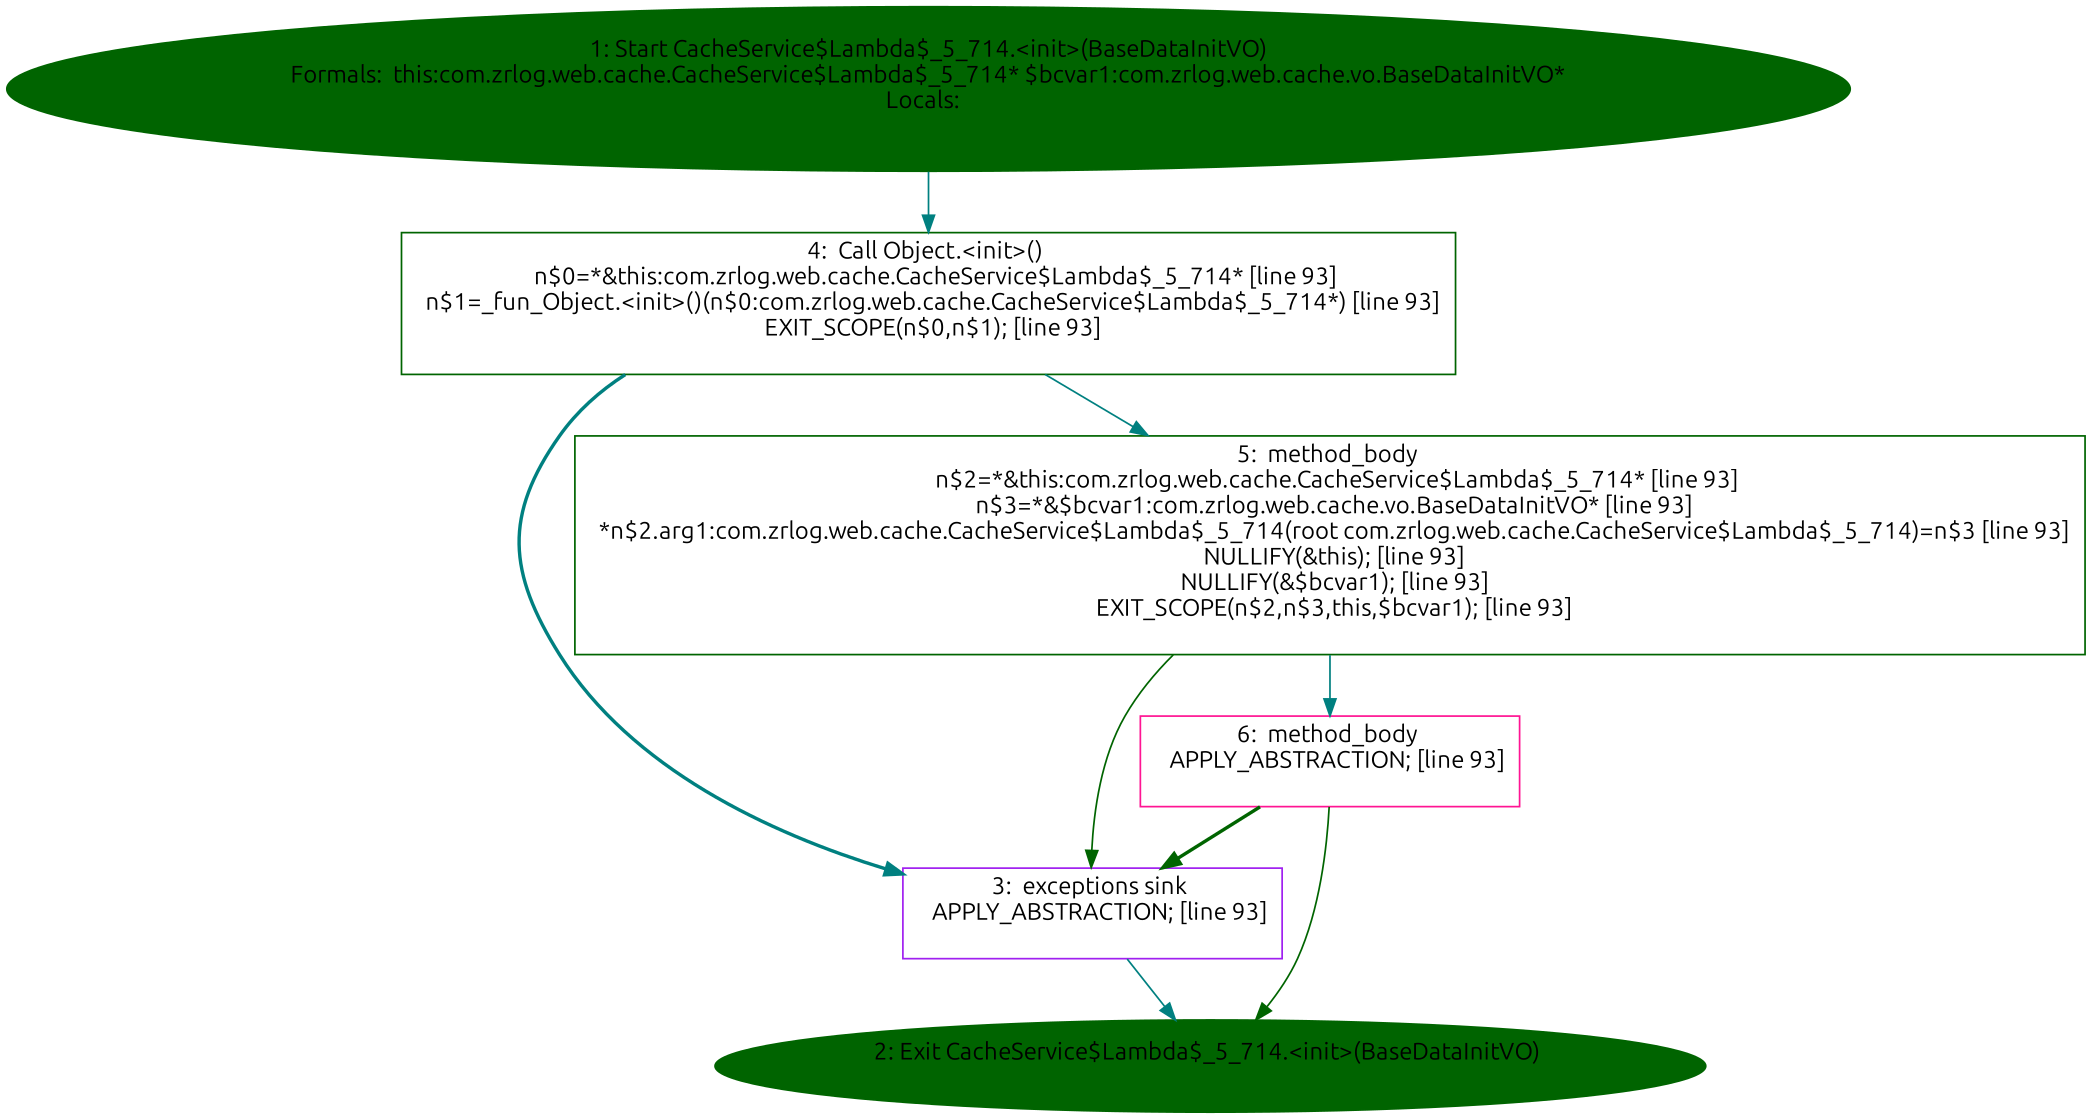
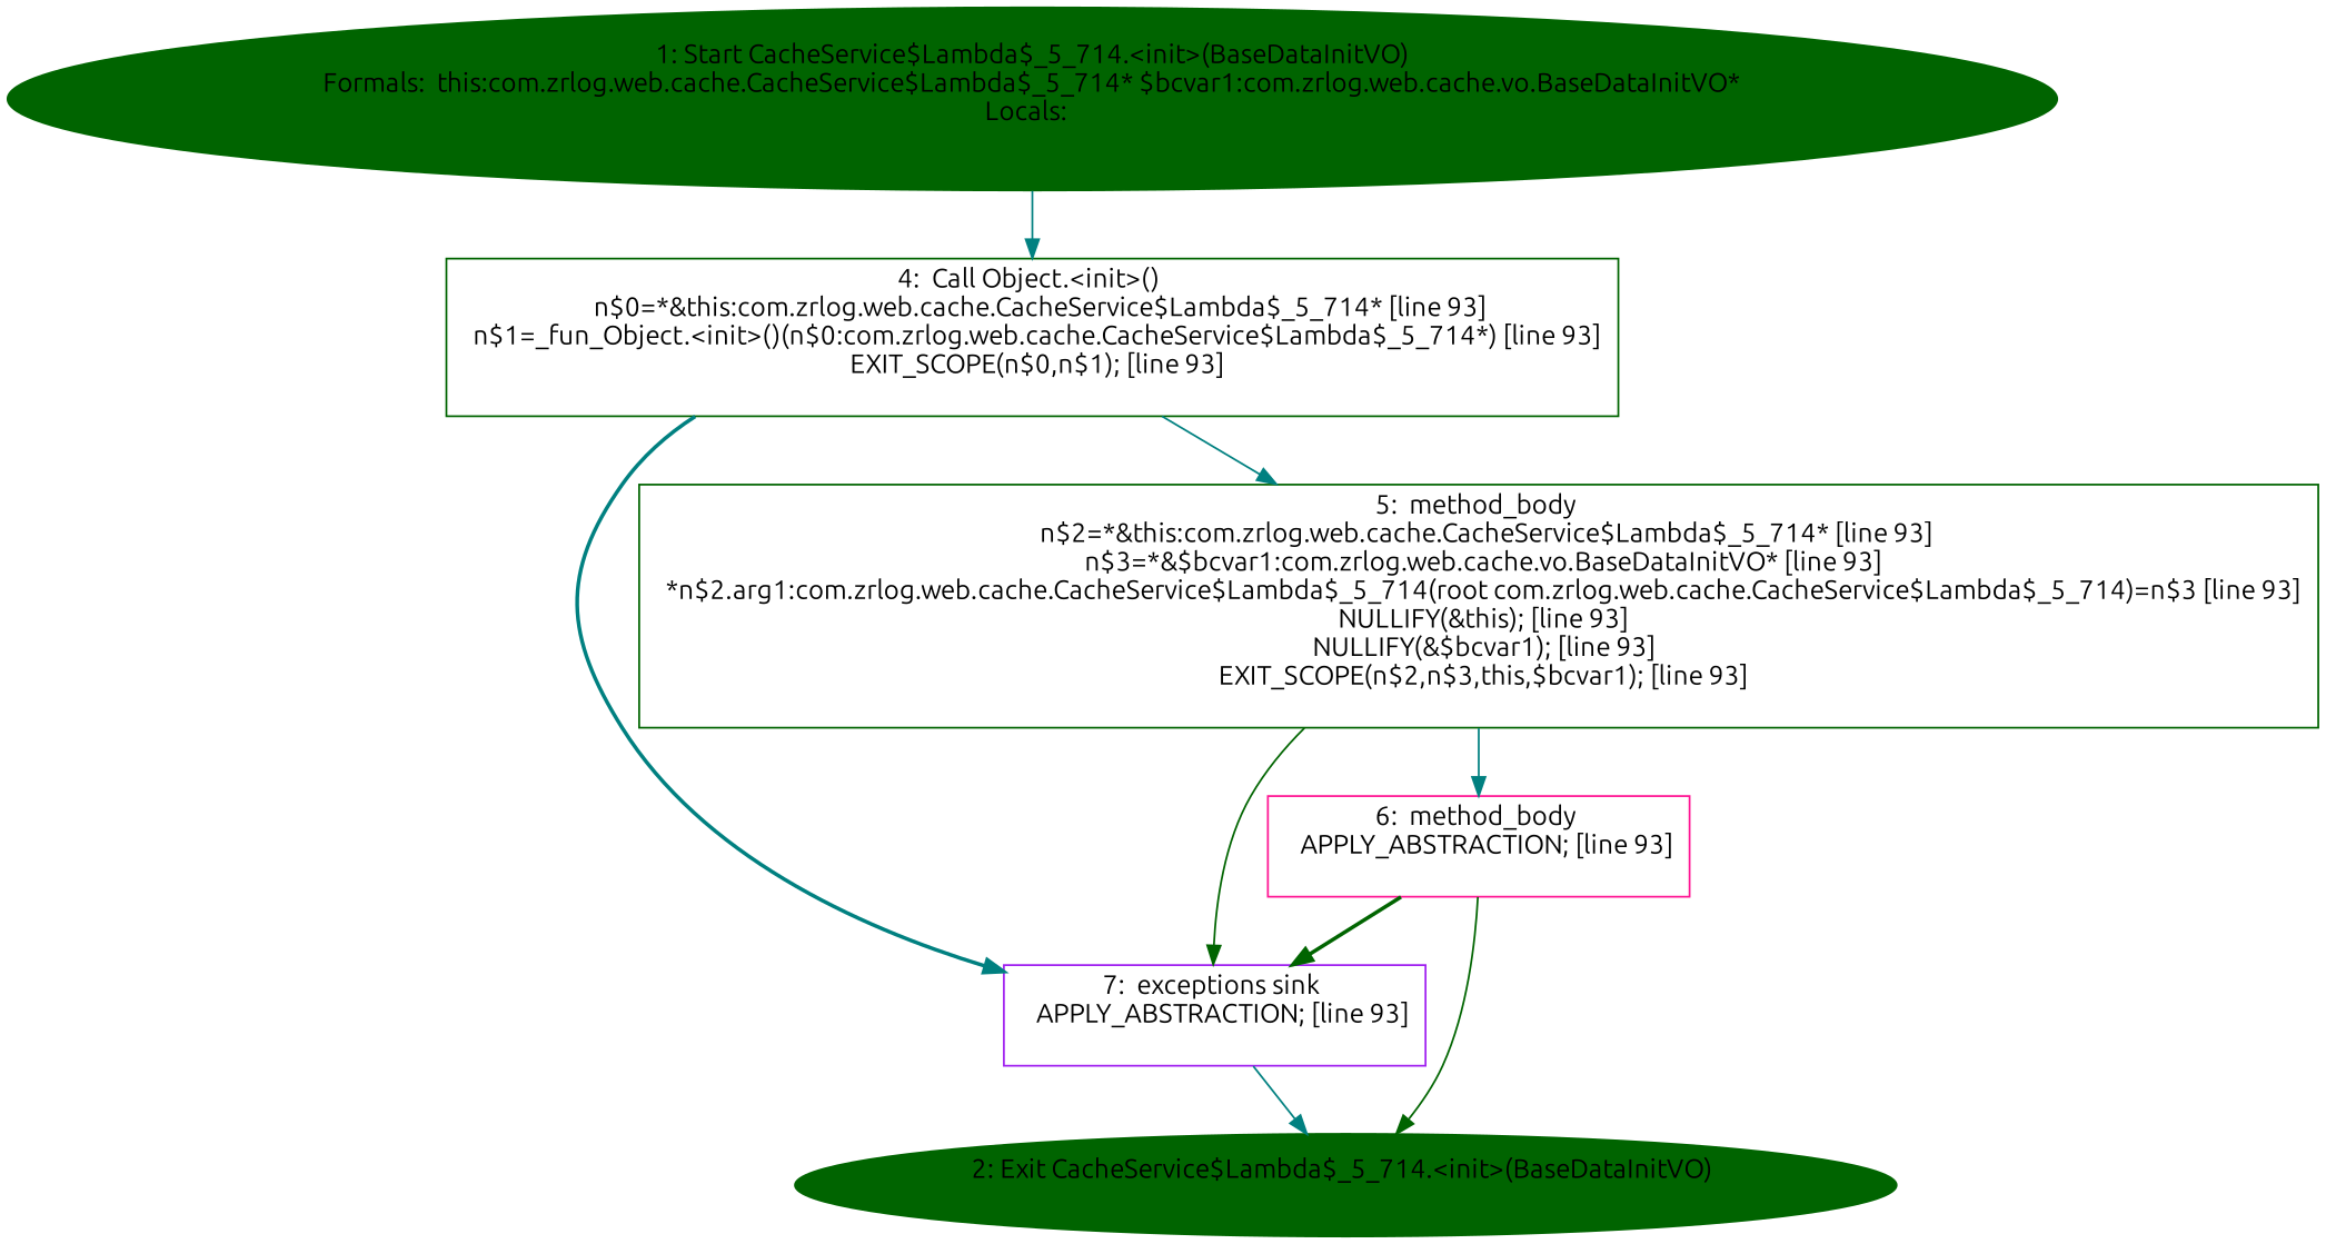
  digraph {
    fontname=Ubuntu
    node [color=darkgreen fontname=Ubuntu shape=box]
    edge [color=teal style=solid fontname=Ubuntu]
    n1 [label="1: Start CacheService$Lambda$_5_714.<init>(BaseDataInitVO)\nFormals:  this:com.zrlog.web.cache.CacheService$Lambda$_5_714* $bcvar1:com.zrlog.web.cache.vo.BaseDataInitVO*\nLocals:  \n  " style=filled shape=""]
    n2 [label="4:  Call Object.<init>() \n   n$0=*&this:com.zrlog.web.cache.CacheService$Lambda$_5_714* [line 93]\n  n$1=_fun_Object.<init>()(n$0:com.zrlog.web.cache.CacheService$Lambda$_5_714*) [line 93]\n  EXIT_SCOPE(n$0,n$1); [line 93]\n "]
-   n3 [label="3:  exceptions sink \n   APPLY_ABSTRACTION; [line 93]\n " color=purple]
+   n3 [label="7:  exceptions sink \n   APPLY_ABSTRACTION; [line 93]\n " color=purple]
    n4 [label="5:  method_body \n   n$2=*&this:com.zrlog.web.cache.CacheService$Lambda$_5_714* [line 93]\n  n$3=*&$bcvar1:com.zrlog.web.cache.vo.BaseDataInitVO* [line 93]\n  *n$2.arg1:com.zrlog.web.cache.CacheService$Lambda$_5_714(root com.zrlog.web.cache.CacheService$Lambda$_5_714)=n$3 [line 93]\n  NULLIFY(&this); [line 93]\n  NULLIFY(&$bcvar1); [line 93]\n  EXIT_SCOPE(n$2,n$3,this,$bcvar1); [line 93]\n "]
    n5 [label="2: Exit CacheService$Lambda$_5_714.<init>(BaseDataInitVO) \n  " style=filled shape=""]
    n6 [label="6:  method_body \n   APPLY_ABSTRACTION; [line 93]\n " color=deeppink]
    n1 -> n2
    n2 -> n3 [style=bold]
    n2 -> n4
    n3 -> n5
    n4 -> n3 [color=darkgreen]
    n4 -> n6
    n6 -> n3 [color=darkgreen style=bold]
    n6 -> n5 [color=darkgreen]
  }
